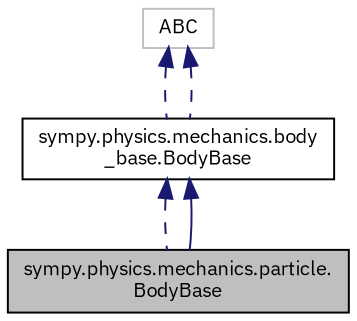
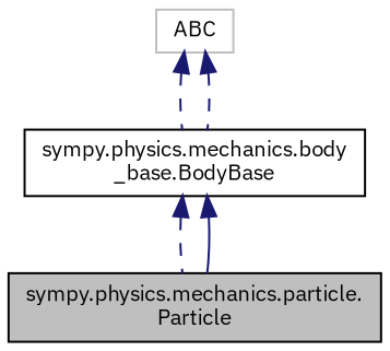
  digraph {
    fontname="IBM Plex Sans"
    node [color=black fillcolor=white fontname="IBM Plex Sans" fontsize=10 shape=record style=filled]
    edge [color=midnightblue dir=back fontname="IBM Plex Sans" fontsize=10 labelfontname=Helvetica labelfontsize=10 style=dashed]
-   n1 [fillcolor=grey75 fontcolor=black height=0.2 label="sympy.physics.mechanics.particle.\lBodyBase" width=0.4]
+   n1 [fillcolor=grey75 fontcolor=black height=0.2 label="sympy.physics.mechanics.particle.\lParticle" width=0.4]
    n2 [height=0.2 label="sympy.physics.mechanics.body\l_base.BodyBase" width=0.4]
    n3 [color=grey75 height=0.2 label=ABC width=0.4]
    n2 -> n1
    n2 -> n1 [style=solid]
    n3 -> n2
    n3 -> n2
  }
